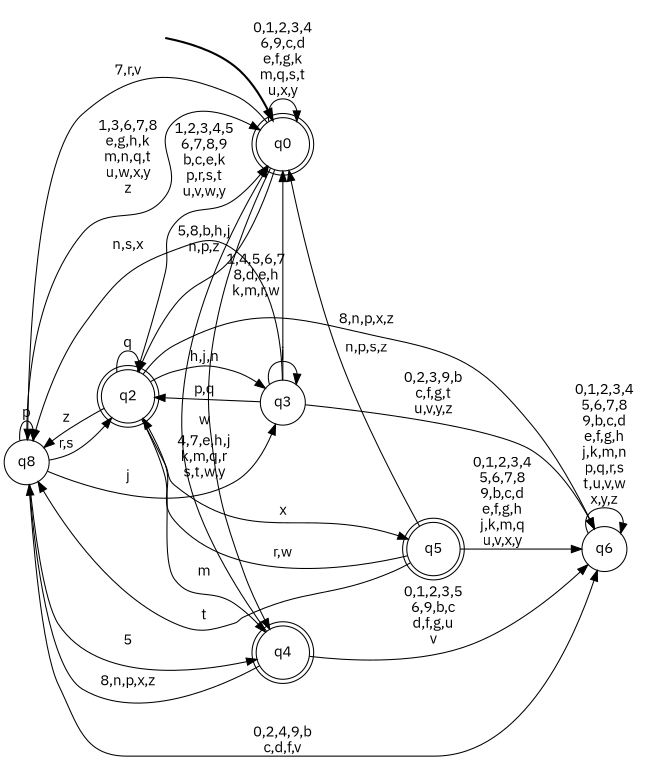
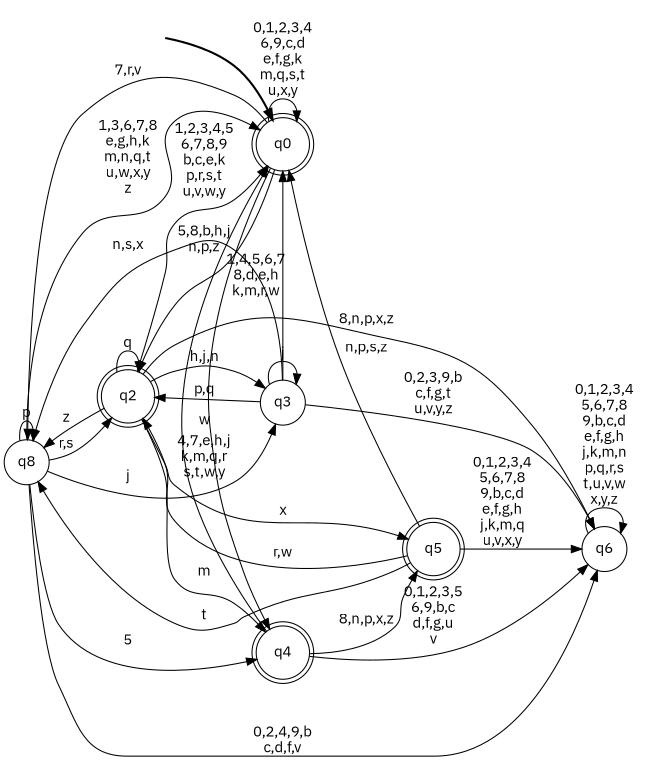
  digraph {
    fontname="IBM Plex Sans"
    rankdir=LR
    node [fontname="IBM Plex Sans" shape=doublecircle style="rounded,filled" color=black fillcolor=white]
    edge [fontname="IBM Plex Sans"]
    __start0 [height=0 shape=none style=invis width=0 color="" fillcolor=""]
    n2 [label=q0]
    n3 [label=q8 shape=circle style=filled]
    n4 [label=q2]
    n5 [label=q4]
    n6 [label=q3 shape=circle style=filled]
    n7 [label=q6 shape=circle style=filled]
    n8 [label=q5]
    subgraph cluster_1 {
      nodesep=0.15
      ranksep=0.15
      style=invis
      __start0
      n2
    }
    __start0 -> n2 [penwidth=2]
    n2 -> n2 [label="0,1,2,3,4\n6,9,c,d\ne,f,g,k\nm,q,s,t\nu,x,y"]
    n2 -> n3 [label="7,r,v"]
    n2 -> n4 [label="5,8,b,h,j\nn,p,z"]
    n2 -> n5 [label=w]
    n3 -> n2 [label="1,3,6,7,8\ne,g,h,k\nm,n,q,t\nu,w,x,y\nz"]
    n3 -> n3 [label=p]
    n3 -> n4 [label="r,s"]
    n3 -> n5 [label=5]
    n3 -> n6 [label=j]
    n3 -> n7 [label="0,2,4,9,b\nc,d,f,v"]
    n4 -> n2 [label="1,2,3,4,5\n6,7,8,9\nb,c,e,k\np,r,s,t\nu,v,w,y"]
    n4 -> n3 [label=z]
    n4 -> n4 [label=q]
    n4 -> n5 [label=m]
    n4 -> n6 [label="h,j,n"]
    n4 -> n7 [label="8,n,p,x,z"]
    n4 -> n8 [label=x]
    n5 -> n2 [label="4,7,e,h,j\nk,m,q,r\ns,t,w,y"]
-   n5 -> n3 [label="8,n,p,x,z"]
+   n5 -> n8 [label="8,n,p,x,z"]
    n5 -> n7 [label="0,1,2,3,5\n6,9,b,c\nd,f,g,u\nv"]
    n6 -> n2 [label="1,4,5,6,7\n8,d,e,h\nk,m,r,w"]
    n6 -> n3 [label="n,s,x"]
    n6 -> n4 [label="p,q"]
    n6 -> n6 [label=j]
    n6 -> n7 [label="0,2,3,9,b\nc,f,g,t\nu,v,y,z"]
    n7 -> n7 [label="0,1,2,3,4\n5,6,7,8\n9,b,c,d\ne,f,g,h\nj,k,m,n\np,q,r,s\nt,u,v,w\nx,y,z"]
    n8 -> n2 [label="n,p,s,z"]
    n8 -> n3 [label=t]
    n8 -> n4 [label="r,w"]
    n8 -> n7 [label="0,1,2,3,4\n5,6,7,8\n9,b,c,d\ne,f,g,h\nj,k,m,q\nu,v,x,y"]
  }
